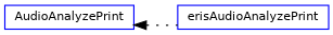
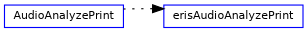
  digraph {
    rankdir=LR
    node [color=blue fillcolor=white fontname=Helvetica fontsize=10 shape=record style=filled]
    n1 [height=0.2 label=AudioAnalyzePrint width=0.4]
    n2 [height=0.2 label=erisAudioAnalyzePrint width=0.4]
-   n1 -> n2 [color=black dir=back fontname=Helvetica fontsize=10 labelfontname=Helvetica labelfontsize=10 style=dotted]
+   n2 -> n1 [color=black dir=back fontname=Helvetica fontsize=10 labelfontname=Helvetica labelfontsize=10 style=dotted]
  }
